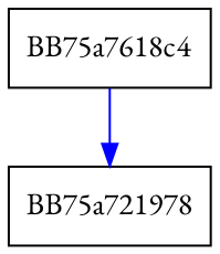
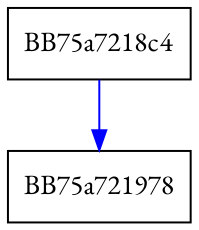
  digraph {
    splines=ortho
    fontname="EB Garamond"
    node [shape=box fontname="EB Garamond"]
-   BB75a7218c4 [label=BB75a7618c4]
+   BB75a7218c4
    BB75a721978
    BB75a7218c4 -> BB75a721978 [color=blue fontname="EB Garamond"]
  }
